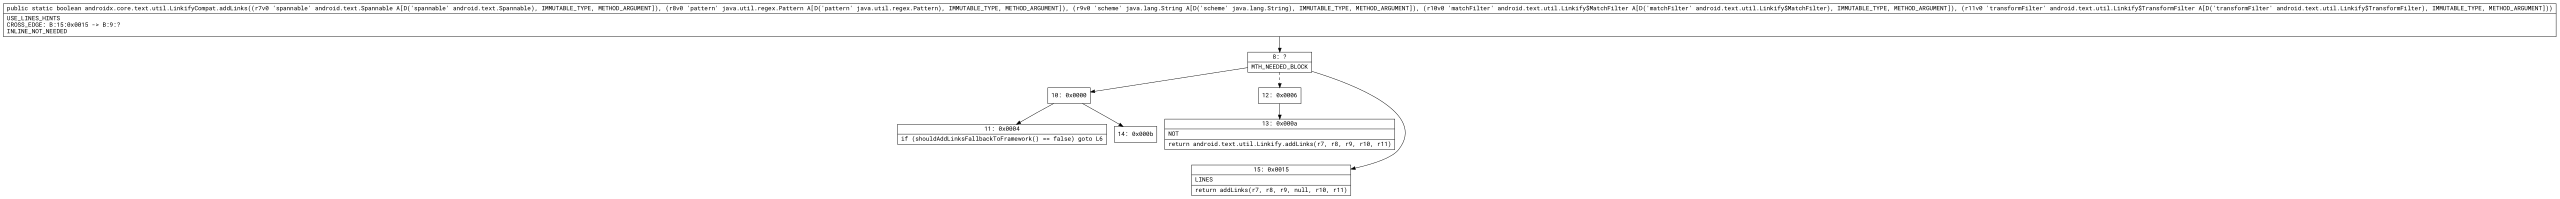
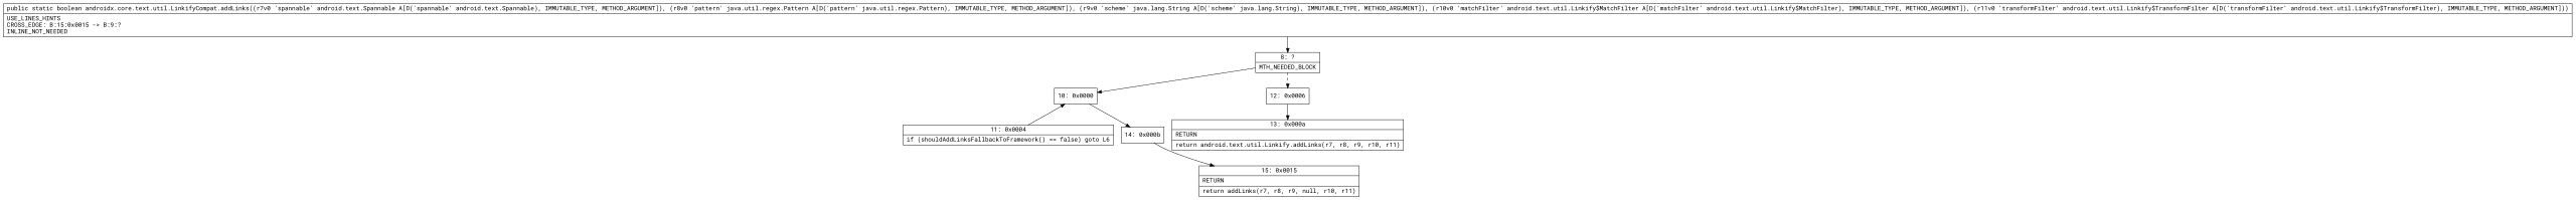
  digraph {
    fontname="Roboto Mono"
    node [fontname="Roboto Mono" shape=record]
    edge [fontname="Roboto Mono"]
    n1 [label="{8\:\ ?|MTH_NEEDED_BLOCK\l}"]
    n2 [label="{10\:\ 0x0000}"]
    n3 [label="{12\:\ 0x0006}"]
    n4 [label="{11\:\ 0x0004|if (shouldAddLinksFallbackToFramework() == false) goto L6\l}"]
    n5 [label="{14\:\ 0x000b}"]
-   n6 [label="{13\:\ 0x000a|NOT\l|return android.text.util.Linkify.addLinks(r7, r8, r9, r10, r11)\l}"]
-   n7 [label="{15\:\ 0x0015|LINES\l|return addLinks(r7, r8, r9, null, r10, r11)\l}"]
+   n6 [label="{13\:\ 0x000a|RETURN\l|return android.text.util.Linkify.addLinks(r7, r8, r9, r10, r11)\l}"]
+   n7 [label="{15\:\ 0x0015|RETURN\l|return addLinks(r7, r8, r9, null, r10, r11)\l}"]
    n8 [label="{public static boolean androidx.core.text.util.LinkifyCompat.addLinks((r7v0 'spannable' android.text.Spannable A[D('spannable' android.text.Spannable), IMMUTABLE_TYPE, METHOD_ARGUMENT]), (r8v0 'pattern' java.util.regex.Pattern A[D('pattern' java.util.regex.Pattern), IMMUTABLE_TYPE, METHOD_ARGUMENT]), (r9v0 'scheme' java.lang.String A[D('scheme' java.lang.String), IMMUTABLE_TYPE, METHOD_ARGUMENT]), (r10v0 'matchFilter' android.text.util.Linkify$MatchFilter A[D('matchFilter' android.text.util.Linkify$MatchFilter), IMMUTABLE_TYPE, METHOD_ARGUMENT]), (r11v0 'transformFilter' android.text.util.Linkify$TransformFilter A[D('transformFilter' android.text.util.Linkify$TransformFilter), IMMUTABLE_TYPE, METHOD_ARGUMENT]))  | USE_LINES_HINTS\lCROSS_EDGE: B:15:0x0015 \-\> B:9:?\lINLINE_NOT_NEEDED\l}"]
    n1 -> n2
    n1 -> n3 [style=dashed]
-   n2 -> n4
+   n4 -> n2
    n2 -> n5
    n3 -> n6
-   n1 -> n7
+   n5 -> n7
    n8 -> n1
  }
